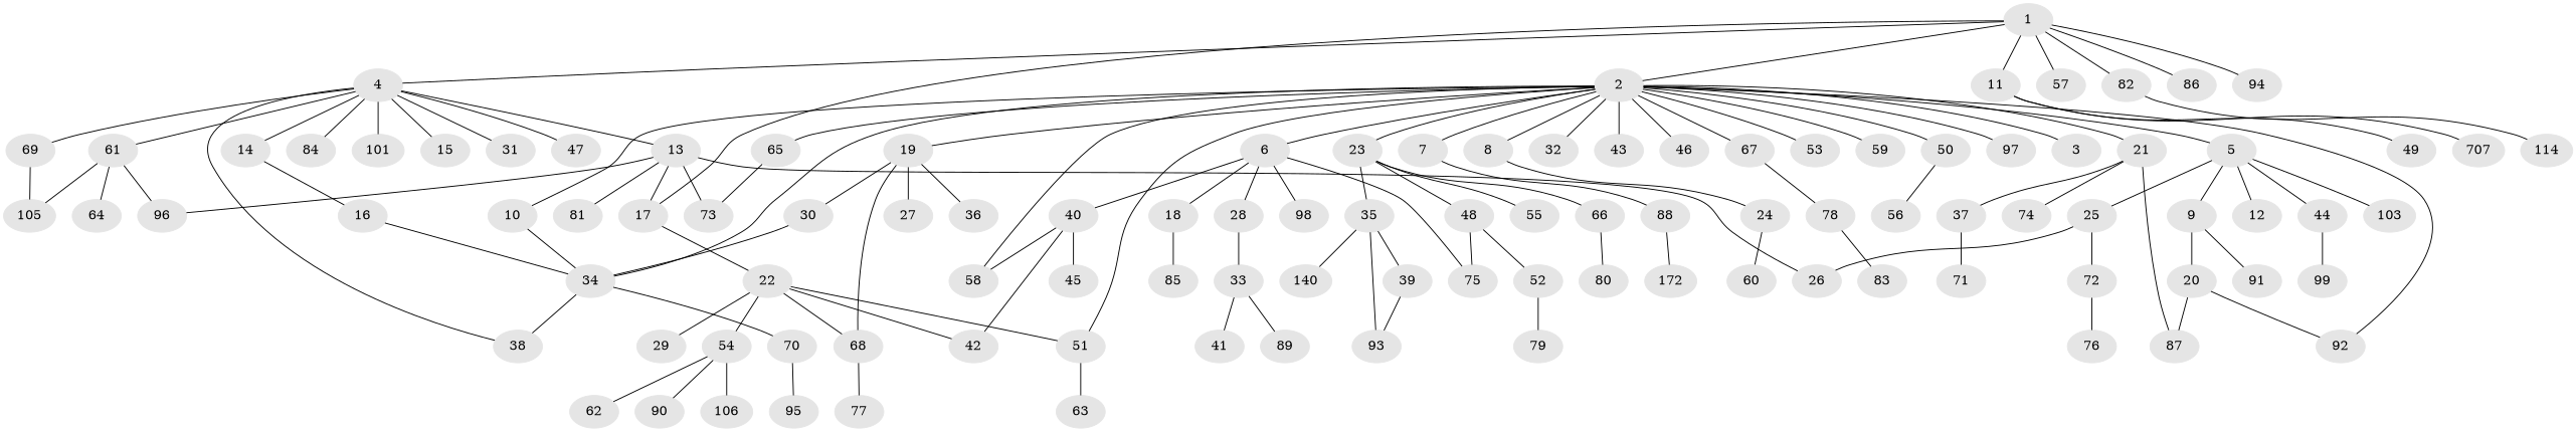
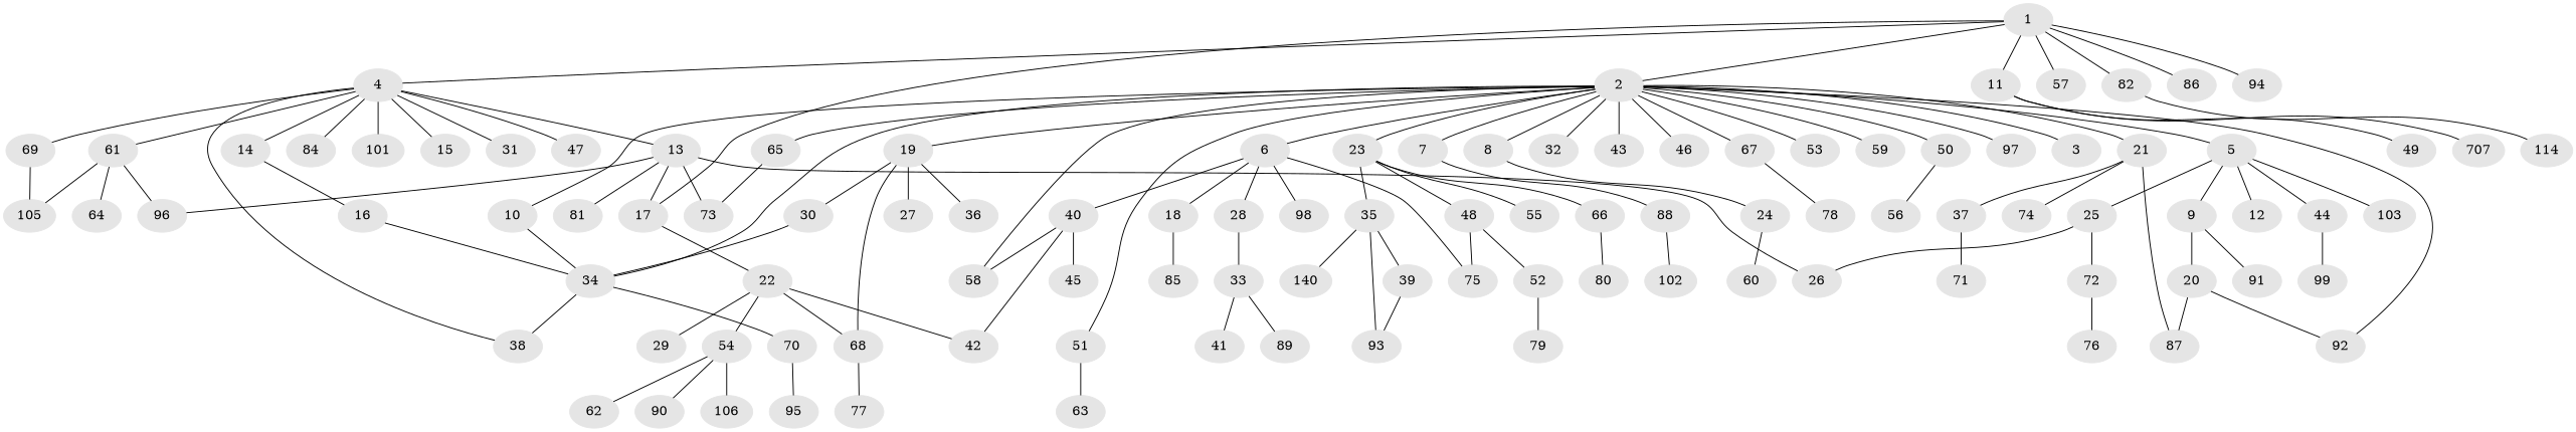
  graph {
    node [color=gray90 style=filled]
    1
    2
    4
    11
    17
    57
    82
    86
    94
    3
    5
    6
    7
    8
    10
    19
    21
    23
    32
    34
    43
    46
    50
    51
    53
    58
    59
    65
    67
    92
    97
    13
    14
    15
    31
    38
    47
    61
    69
    84
    101
    49
    n43 [label=707]
    22
    n45 [label=114]
    9
    12
    25
    44
    103
    18
    28
    40
    75
    98
    88
    24
    27
    30
    36
    68
    87
    37
    74
    35
    48
    55
    66
    70
    56
    63
    73
    78
    26
    81
    96
    16
    64
    105
    20
    91
    72
    99
    85
    33
    42
    45
-   102 [label=172]
+   102
    60
    29
    54
    77
    71
    62
    90
    106
    39
    93
    n99 [label=140]
    52
    80
    76
    41
    89
    95
    79
-   83
    1 -- 2
    1 -- 4
    1 -- 11
    1 -- 17
    1 -- 57
    1 -- 82
    1 -- 86
    1 -- 94
    2 -- 3
    2 -- 5
    2 -- 6
    2 -- 7
    2 -- 8
    2 -- 10
    2 -- 19
    2 -- 21
    2 -- 23
    2 -- 32
    2 -- 34
    2 -- 43
    2 -- 46
    2 -- 50
    2 -- 51
    2 -- 53
    2 -- 58
    2 -- 59
    2 -- 65
    2 -- 67
    2 -- 92
    2 -- 97
    4 -- 13
    4 -- 14
    4 -- 15
    4 -- 31
    4 -- 38
    4 -- 47
    4 -- 61
    4 -- 69
    4 -- 84
    4 -- 101
    11 -- 49
    11 -- n43
    17 -- 22
    82 -- n45
    5 -- 9
    5 -- 12
    5 -- 25
    5 -- 44
    5 -- 103
    6 -- 18
    6 -- 28
    6 -- 40
    6 -- 75
    6 -- 98
    7 -- 88
    8 -- 24
    10 -- 34
    19 -- 27
    19 -- 30
    19 -- 36
    19 -- 68
    21 -- 87
    21 -- 37
    21 -- 74
    23 -- 35
    23 -- 48
    23 -- 55
    23 -- 66
    34 -- 38
    34 -- 70
    50 -- 56
    51 -- 63
    65 -- 73
    67 -- 78
    13 -- 17
    13 -- 73
    13 -- 26
    13 -- 81
    13 -- 96
    14 -- 16
    61 -- 96
    61 -- 64
    61 -- 105
    69 -- 105
-   22 -- 51
    22 -- 68
    22 -- 42
    22 -- 29
    22 -- 54
    9 -- 20
    9 -- 91
    25 -- 26
    25 -- 72
    44 -- 99
    18 -- 85
    28 -- 33
    40 -- 58
    40 -- 42
    40 -- 45
    88 -- 102
    24 -- 60
    30 -- 34
    68 -- 77
    37 -- 71
    35 -- 39
    35 -- 93
    35 -- n99
    48 -- 75
    48 -- 52
    66 -- 80
    70 -- 95
-   78 -- 83
    16 -- 34
    20 -- 92
    20 -- 87
    72 -- 76
    33 -- 41
    33 -- 89
    54 -- 62
    54 -- 90
    54 -- 106
    39 -- 93
    52 -- 79
  }
